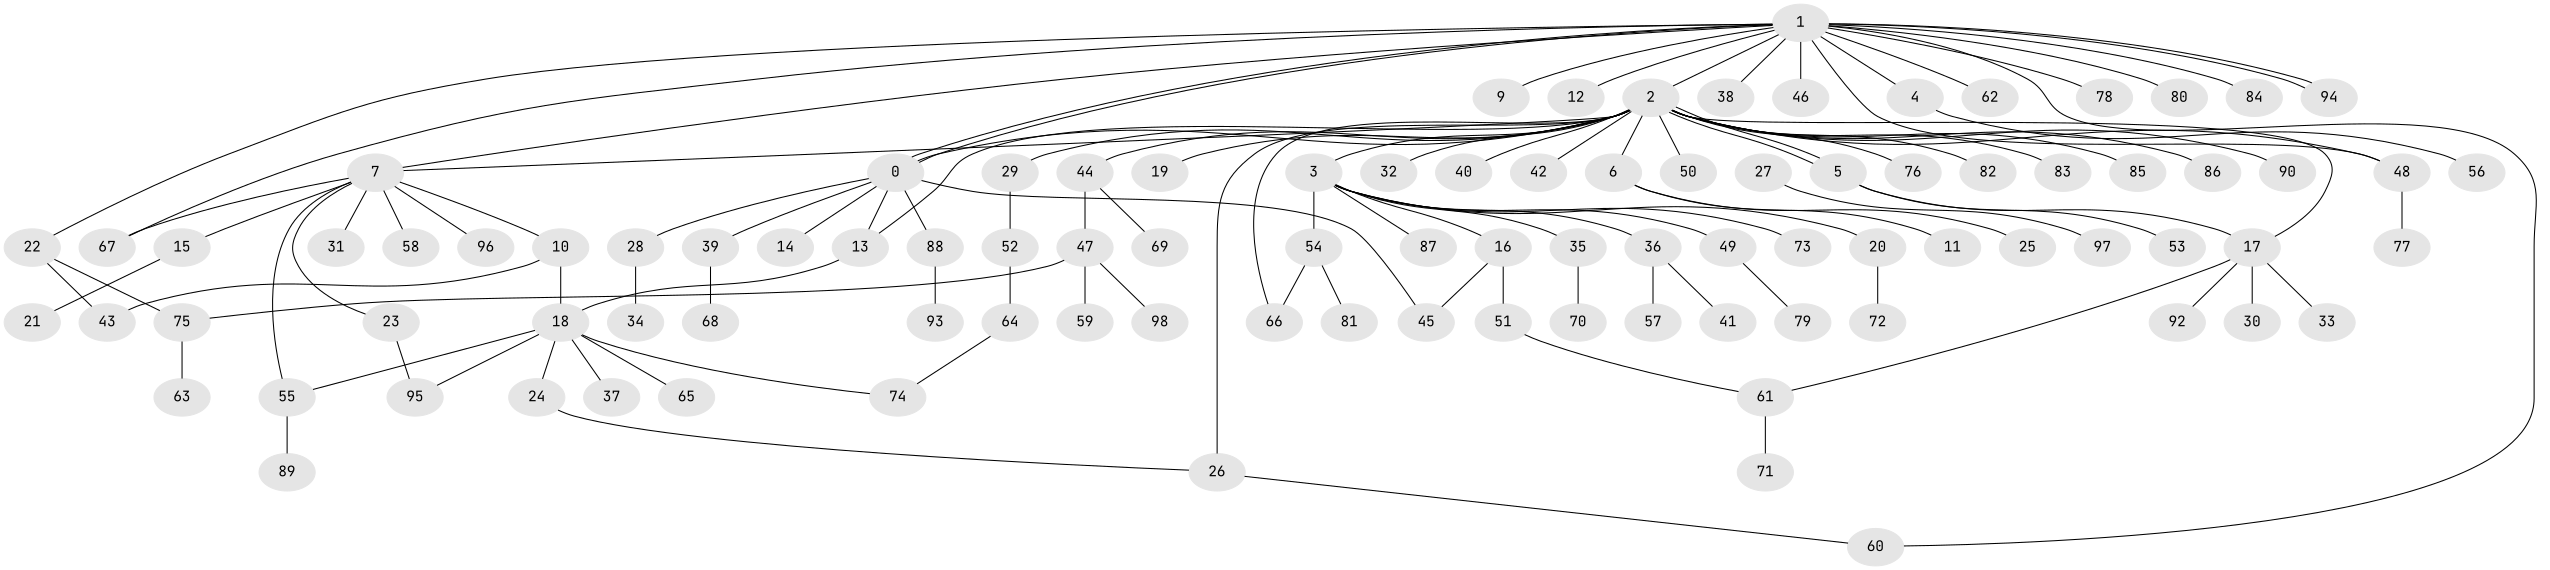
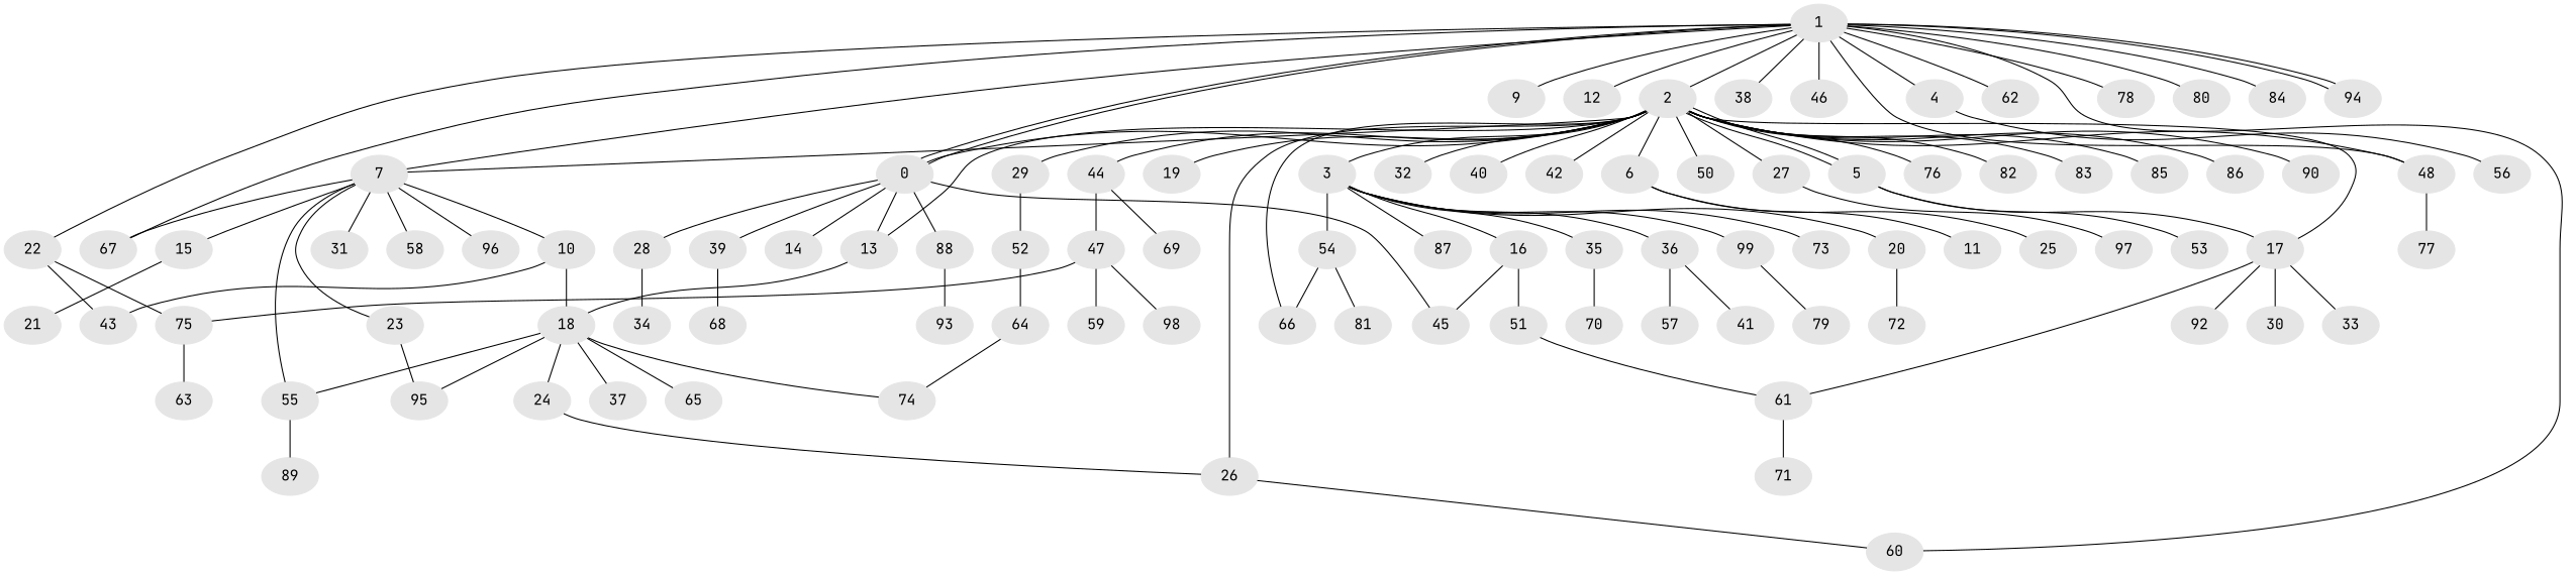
  graph {
    fontname="JetBrains Mono"
    node [color=gray90 fontname="JetBrains Mono" style=filled]
    edge [fontname="JetBrains Mono"]
    1
    2
    4
    7
    n5 [label=0]
    9
    12
    22
    38
    46
    48
    60
    62
    67
    78
    80
    84
    94
    3
    5
    6
    13
    17
    19
    26
    27
    29
    32
    40
    42
    44
    50
    66
    76
    82
    83
    85
    86
    90
    56
    10
    15
    23
    31
    55
    58
    96
    14
    28
    39
    45
    88
    43
    75
    77
    16
    20
    35
    36
-   49
+   49 [label=99]
    54
    73
    87
    53
    11
    25
    18
    30
    33
    61
    92
    97
    52
    47
    69
    51
    72
    70
    41
    57
    79
    81
    21
    95
    89
    34
    68
    93
    24
    37
    65
    74
    71
    63
    64
    59
    n97 [label=98]
    1 -- 2
    1 -- 4
    1 -- 7
    1 -- n5
    1 -- n5
    1 -- 9
    1 -- 12
    1 -- 22
    1 -- 38
    1 -- 46
    1 -- 48
    1 -- 60
    1 -- 62
    1 -- 67
    1 -- 78
    1 -- 80
    1 -- 84
    1 -- 94
    1 -- 94
    2 -- 7
    2 -- n5
    2 -- 48
    2 -- 3
    2 -- 5
    2 -- 5
    2 -- 6
    2 -- 13
    2 -- 17
    2 -- 19
    2 -- 26
+   2 -- 27
    2 -- 29
    2 -- 32
    2 -- 40
    2 -- 42
    2 -- 44
    2 -- 50
    2 -- 66
    2 -- 76
    2 -- 82
    2 -- 83
    2 -- 85
    2 -- 86
    2 -- 90
    4 -- 56
    7 -- 67
    7 -- 10
    7 -- 15
    7 -- 23
    7 -- 31
    7 -- 55
    7 -- 58
    7 -- 96
    n5 -- 13
    n5 -- 14
    n5 -- 28
    n5 -- 39
    n5 -- 45
    n5 -- 88
    22 -- 43
    22 -- 75
    48 -- 77
    3 -- 16
    3 -- 20
    3 -- 35
    3 -- 36
    3 -- 49
    3 -- 54
    3 -- 73
    3 -- 87
    5 -- 17
    5 -- 53
    6 -- 11
    6 -- 25
    13 -- 18
    17 -- 30
    17 -- 33
    17 -- 61
    17 -- 92
    26 -- 60
    27 -- 97
    29 -- 52
    44 -- 47
    44 -- 69
    10 -- 43
    10 -- 18
    15 -- 21
    23 -- 95
    55 -- 89
    28 -- 34
    39 -- 68
    88 -- 93
    75 -- 63
    16 -- 45
    16 -- 51
    20 -- 72
    35 -- 70
    36 -- 41
    36 -- 57
    49 -- 79
    54 -- 66
    54 -- 81
    18 -- 55
    18 -- 95
    18 -- 24
    18 -- 37
    18 -- 65
    18 -- 74
    61 -- 71
    52 -- 64
    47 -- 75
    47 -- 59
    47 -- n97
    51 -- 61
    24 -- 26
    64 -- 74
  }
